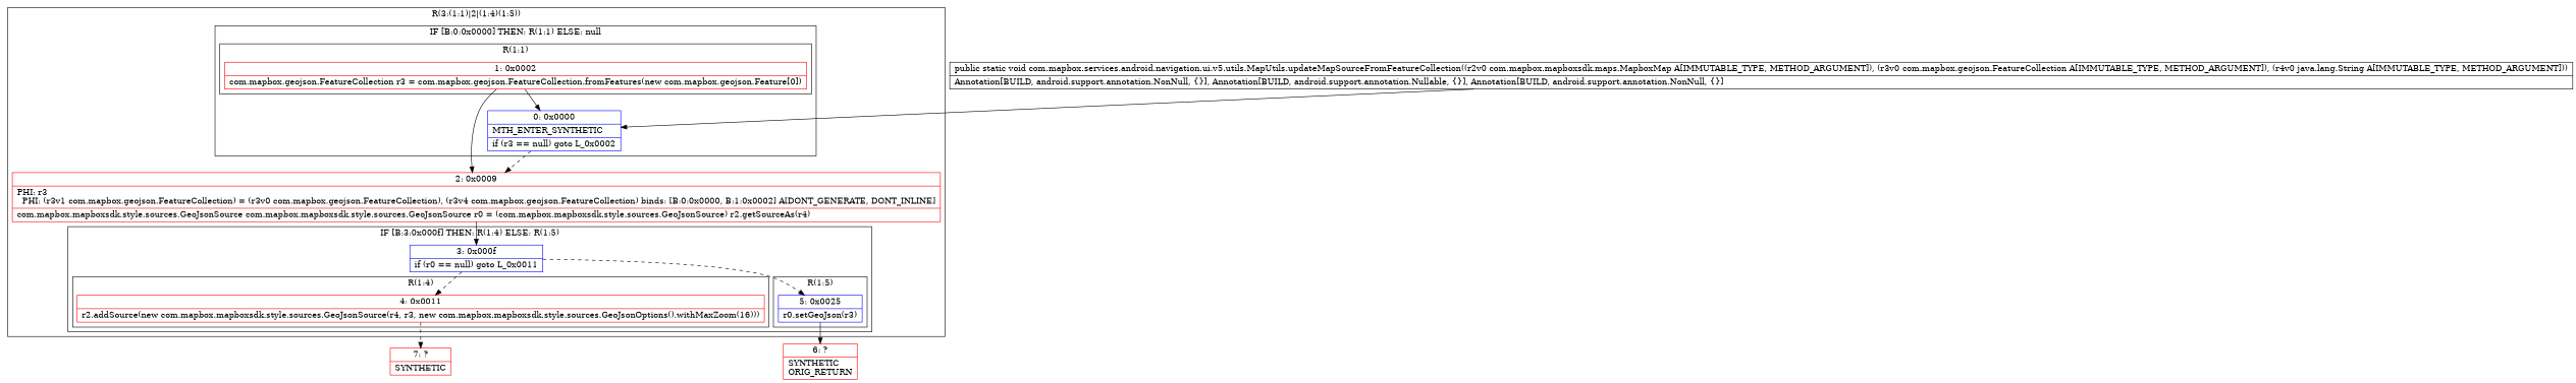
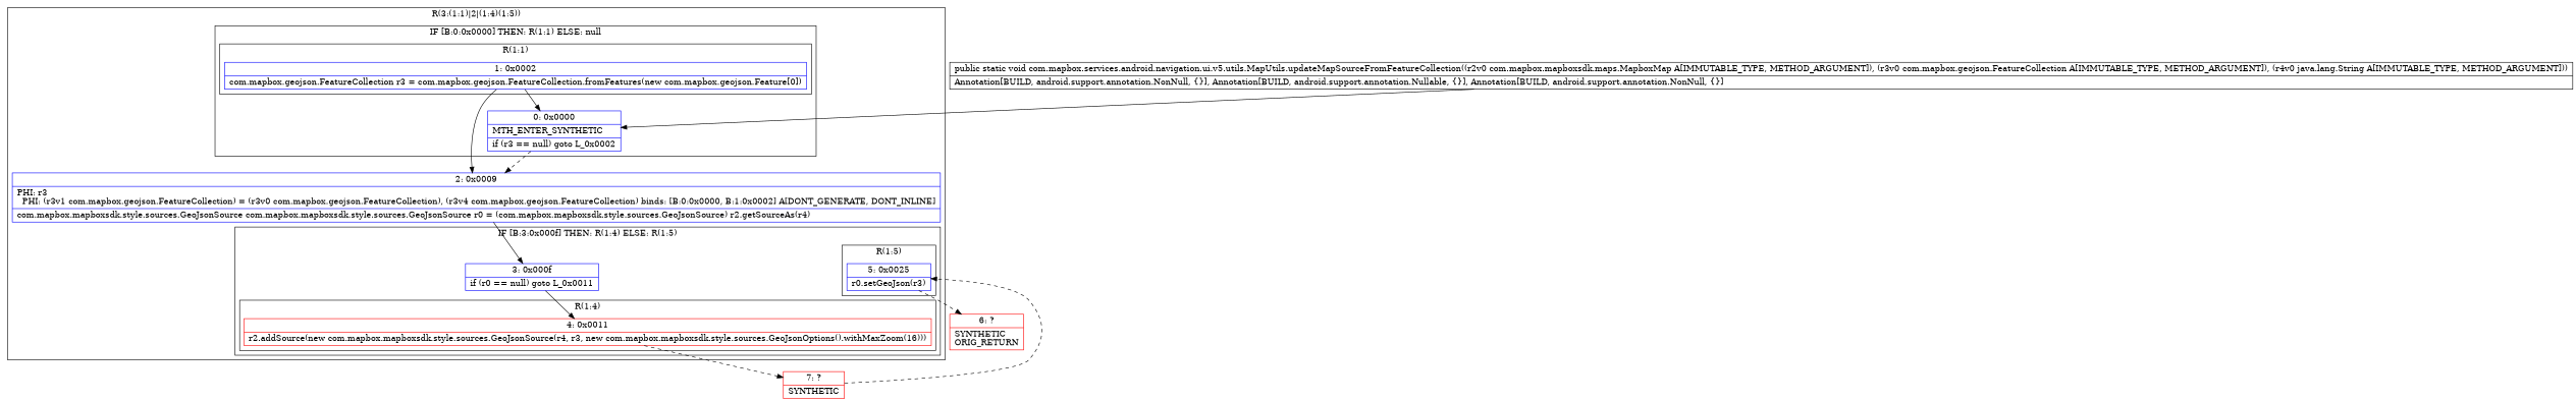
  digraph {
    fontname="DejaVu Serif"
    node [color=blue fontname="DejaVu Serif" shape=record]
    edge [fontname="DejaVu Serif"]
-   n1 [color=red label="{1\:\ 0x0002|com.mapbox.geojson.FeatureCollection r3 = com.mapbox.geojson.FeatureCollection.fromFeatures(new com.mapbox.geojson.Feature[0])\l}"]
+   n1 [label="{1\:\ 0x0002|com.mapbox.geojson.FeatureCollection r3 = com.mapbox.geojson.FeatureCollection.fromFeatures(new com.mapbox.geojson.Feature[0])\l}"]
    n2 [label="{0\:\ 0x0000|MTH_ENTER_SYNTHETIC\l|if (r3 == null) goto L_0x0002\l}"]
    n3 [color=red label="{4\:\ 0x0011|r2.addSource(new com.mapbox.mapboxsdk.style.sources.GeoJsonSource(r4, r3, new com.mapbox.mapboxsdk.style.sources.GeoJsonOptions().withMaxZoom(16)))\l}"]
    n4 [label="{5\:\ 0x0025|r0.setGeoJson(r3)\l}"]
    n5 [label="{3\:\ 0x000f|if (r0 == null) goto L_0x0011\l}"]
-   n6 [color=red label="{2\:\ 0x0009|PHI: r3 \l  PHI: (r3v1 com.mapbox.geojson.FeatureCollection) = (r3v0 com.mapbox.geojson.FeatureCollection), (r3v4 com.mapbox.geojson.FeatureCollection) binds: [B:0:0x0000, B:1:0x0002] A[DONT_GENERATE, DONT_INLINE]\l|com.mapbox.mapboxsdk.style.sources.GeoJsonSource com.mapbox.mapboxsdk.style.sources.GeoJsonSource r0 = (com.mapbox.mapboxsdk.style.sources.GeoJsonSource) r2.getSourceAs(r4)\l}"]
+   n6 [label="{2\:\ 0x0009|PHI: r3 \l  PHI: (r3v1 com.mapbox.geojson.FeatureCollection) = (r3v0 com.mapbox.geojson.FeatureCollection), (r3v4 com.mapbox.geojson.FeatureCollection) binds: [B:0:0x0000, B:1:0x0002] A[DONT_GENERATE, DONT_INLINE]\l|com.mapbox.mapboxsdk.style.sources.GeoJsonSource com.mapbox.mapboxsdk.style.sources.GeoJsonSource r0 = (com.mapbox.mapboxsdk.style.sources.GeoJsonSource) r2.getSourceAs(r4)\l}"]
    n7 [color=red label="{7\:\ ?|SYNTHETIC\l}"]
    n8 [color=red label="{6\:\ ?|SYNTHETIC\lORIG_RETURN\l}"]
    n9 [label="{public static void com.mapbox.services.android.navigation.ui.v5.utils.MapUtils.updateMapSourceFromFeatureCollection((r2v0 com.mapbox.mapboxsdk.maps.MapboxMap A[IMMUTABLE_TYPE, METHOD_ARGUMENT]), (r3v0 com.mapbox.geojson.FeatureCollection A[IMMUTABLE_TYPE, METHOD_ARGUMENT]), (r4v0 java.lang.String A[IMMUTABLE_TYPE, METHOD_ARGUMENT]))  | Annotation[BUILD, android.support.annotation.NonNull, \{\}], Annotation[BUILD, android.support.annotation.Nullable, \{\}], Annotation[BUILD, android.support.annotation.NonNull, \{\}]\l}" color=""]
    subgraph cluster_1 {
      label="R(3:(1:1)|2|(1:4)(1:5))"
      n6
      subgraph cluster_2 {
        label="IF [B:0:0x0000] THEN: R(1:1) ELSE: null"
        n2
        subgraph cluster_3 {
          label="R(1:1)"
          n1
        }
      }
      subgraph cluster_4 {
        label="IF [B:3:0x000f] THEN: R(1:4) ELSE: R(1:5)"
        n5
        subgraph cluster_5 {
          label="R(1:4)"
          n3
        }
        subgraph cluster_6 {
          label="R(1:5)"
          n4
        }
      }
    }
    n1 -> n2
    n1 -> n6
    n2 -> n6 [style=dashed]
    n3 -> n7 [style=dashed]
-   n4 -> n8
-   n5 -> n3 [style=dashed]
-   n5 -> n4 [style=dashed]
+   n4 -> n8 [style=dashed]
+   n5 -> n3
+   n7 -> n4 [style=dashed]
    n6 -> n5
    n9 -> n2
  }
